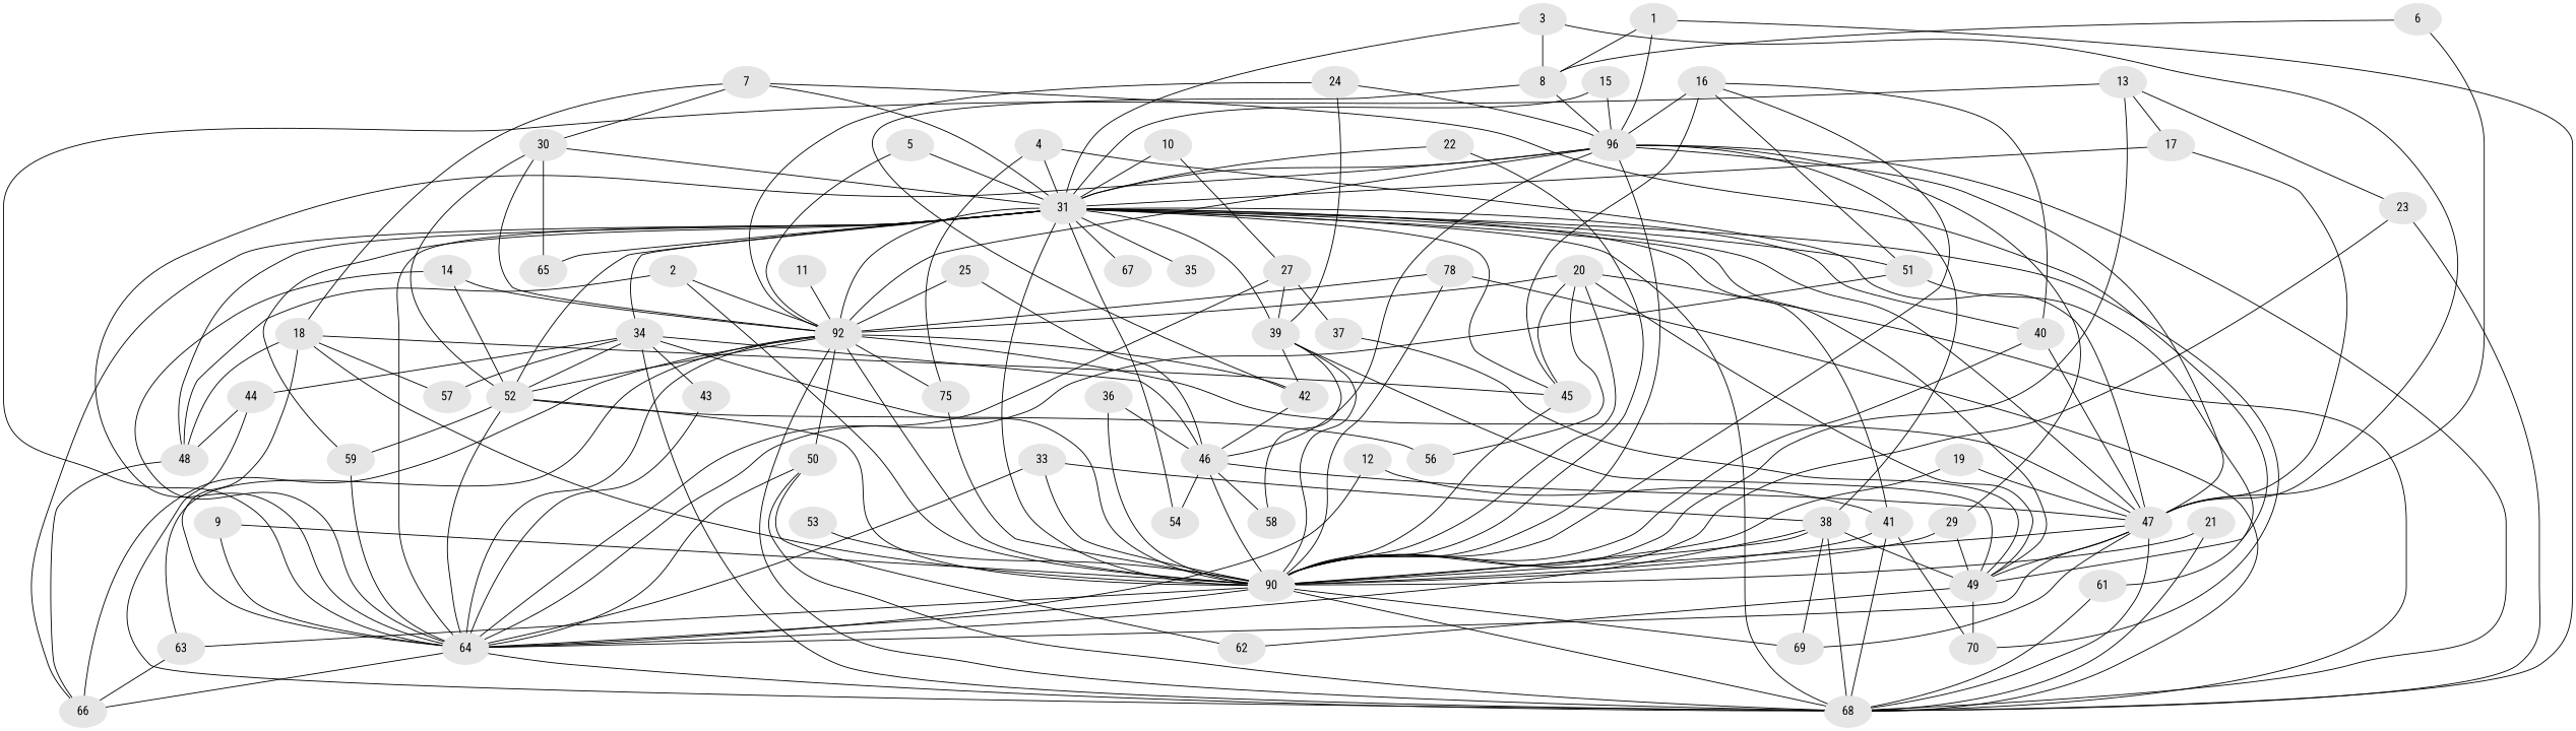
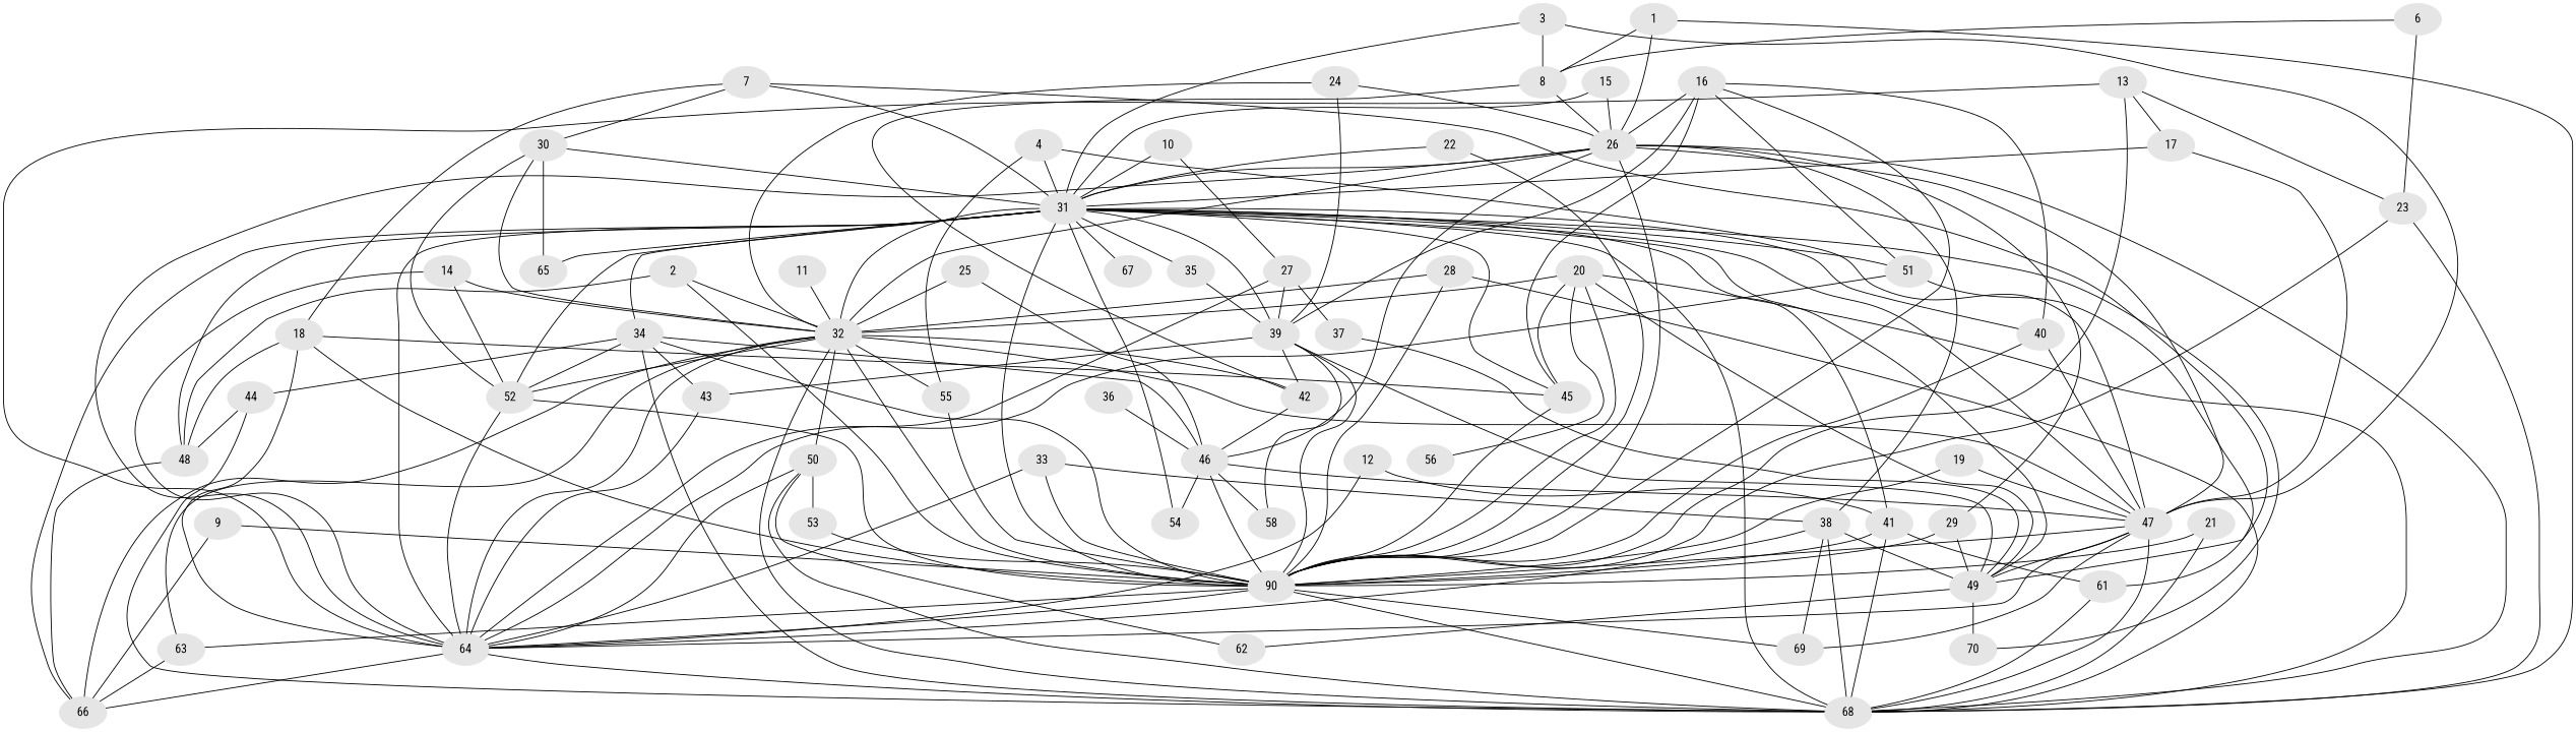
  graph {
    fontname="Roboto Condensed"
    node [color=gray90 fontname="Roboto Condensed" style=filled]
    edge [fontname="Roboto Condensed" weight=1.0]
    1
    8
-   26 [label=96]
+   26
    68
    42
-   32 [label=92]
+   32
    n7 [label=90]
    31
    47
    64
    46
    29
    38
    2
    48
-   55 [label=75]
+   55
    52
    66
    50
    63
    69
    3
    49
    41
    39
    40
    45
    51
    65
    34
    35
    54
-   59
    67
    70
    4
-   5
    6
    7
    18
    30
-   57
    62
    9
    10
    27
    37
    11
    12
    13
    17
    23
    14
    56
    15
    16
    43
    58
    61
    19
    20
    21
    22
    24
    25
-   28 [label=78]
+   28
    44
    53
    33
    36
    1 -- 8
    1 -- 26
    1 -- 68
    8 -- 26
    8 -- 42
    26 -- 68
    26 -- 32 [weight=2.0]
    26 -- n7 [weight=2.0]
    26 -- 31 [weight=2.0]
    26 -- 47 [weight=2.0]
    26 -- 64
    26 -- 46
    26 -- 29
    26 -- 38
    42 -- 46
    32 -- 68 [weight=2.0]
    32 -- 42
    32 -- n7 [weight=4.0]
    32 -- 47 [weight=2.0]
    32 -- 64 [weight=4.0]
    32 -- 55
    32 -- 52
    32 -- 66
    32 -- 50
    32 -- 63
    n7 -- 68 [weight=2.0]
    n7 -- 64 [weight=2.0]
    n7 -- 63
    n7 -- 69
    31 -- 68 [weight=2.0]
    31 -- 32 [weight=4.0]
    31 -- n7 [weight=4.0]
    31 -- 47 [weight=2.0]
    31 -- 64 [weight=2.0]
    31 -- 48
    31 -- 52
    31 -- 66
    31 -- 49
    31 -- 41
    31 -- 39 [weight=2.0]
    31 -- 40
    31 -- 45
    31 -- 51 [weight=3.0]
    31 -- 65
    31 -- 34
    31 -- 35
    31 -- 54
-   31 -- 59
    31 -- 67 [weight=2.0]
    31 -- 70
    47 -- 68
    47 -- n7 [weight=2.0]
    47 -- 64
    47 -- 69
    47 -- 49 [weight=2.0]
    64 -- 68
    64 -- 66
    46 -- n7 [weight=2.0]
    46 -- 47 [weight=2.0]
    46 -- 54
    46 -- 58
    29 -- n7
    29 -- 49
    38 -- 68
-   38 -- n7 [weight=2.0]
    38 -- 64
    38 -- 69
    38 -- 49
    2 -- 32
    2 -- n7
    2 -- 48
    48 -- 66
    55 -- n7
    52 -- n7
    52 -- 64
-   52 -- 59
-   52 -- 56
    50 -- 68
    50 -- 64 [weight=2.0]
    50 -- 62
+   50 -- 53
    63 -- 66
    3 -- 8
    3 -- 31
    3 -- 47
    49 -- 70
    49 -- 62
    41 -- 68
    41 -- n7
-   41 -- 70
+   41 -- 61
    39 -- 42
    39 -- n7
    39 -- 49
+   39 -- 43
    39 -- 58
    40 -- n7
    40 -- 47
    45 -- n7
    51 -- 64
    51 -- 61
    34 -- 68
    34 -- n7
    34 -- 46
    34 -- 52
-   34 -- 57
    34 -- 43
    34 -- 44
-   59 -- 64
+   35 -- 39
    4 -- 31
    4 -- 47
    4 -- 55
-   5 -- 32
-   5 -- 31
    6 -- 8
-   6 -- 47
+   6 -- 23
    7 -- 31
    7 -- 49
    7 -- 18
    7 -- 30
    18 -- n7
    18 -- 64
    18 -- 48
    18 -- 45
-   18 -- 57
    30 -- 32
    30 -- 31
    30 -- 52
    30 -- 65
    9 -- n7
-   9 -- 64
+   9 -- 66
    10 -- 31 [weight=2.0]
    10 -- 27
    27 -- 64
    27 -- 39
    27 -- 37
    37 -- 49
    11 -- 32 [weight=2.0]
    12 -- 64
    12 -- 41
    13 -- n7
    13 -- 64 [weight=2.0]
    13 -- 17
    13 -- 23
    17 -- 31
    17 -- 47
    23 -- 68
    23 -- n7
    14 -- 32
    14 -- 64
    14 -- 52
    15 -- 26
    15 -- 31
    16 -- 26 [weight=2.0]
    16 -- n7
+   16 -- 39
    16 -- 40
    16 -- 45
    16 -- 51
    43 -- 64
    61 -- 68 [weight=2.0]
    19 -- n7
    19 -- 47
    20 -- 68
    20 -- 32
    20 -- n7
    20 -- 49
    20 -- 45
    20 -- 56
    21 -- 68
    21 -- n7
    22 -- n7
    22 -- 31
    24 -- 26
    24 -- 32
    24 -- 39 [weight=2.0]
    25 -- 32
    25 -- 46
    28 -- 68
    28 -- 32
    28 -- n7
    44 -- 68
    44 -- 48
    53 -- n7
    33 -- n7
    33 -- 64
    33 -- 38
-   36 -- n7
    36 -- 46
  }
